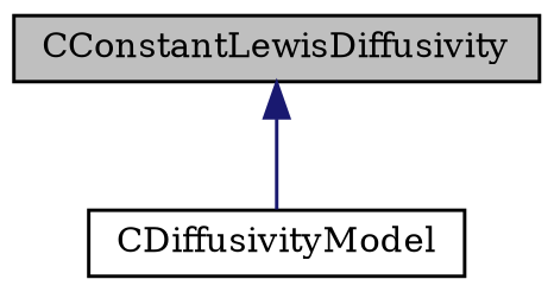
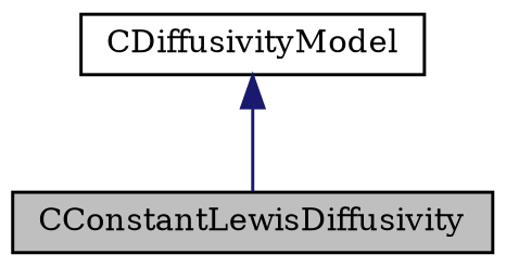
  digraph {
    fontname="DejaVu Serif"
    node [color=black fontname="DejaVu Serif" fontsize=10 shape=record style=filled]
    n1 [fillcolor=grey75 fontcolor=black height=0.2 label=CConstantLewisDiffusivity width=0.4]
    n2 [fillcolor=white height=0.2 label=CDiffusivityModel width=0.4]
-   n1 -> n2 [color=midnightblue dir=back fontname="DejaVu Serif" fontsize=10 labelfontname=Helvetica labelfontsize=10 style=solid]
+   n2 -> n1 [color=midnightblue dir=back fontname="DejaVu Serif" fontsize=10 labelfontname=Helvetica labelfontsize=10 style=solid]
  }
